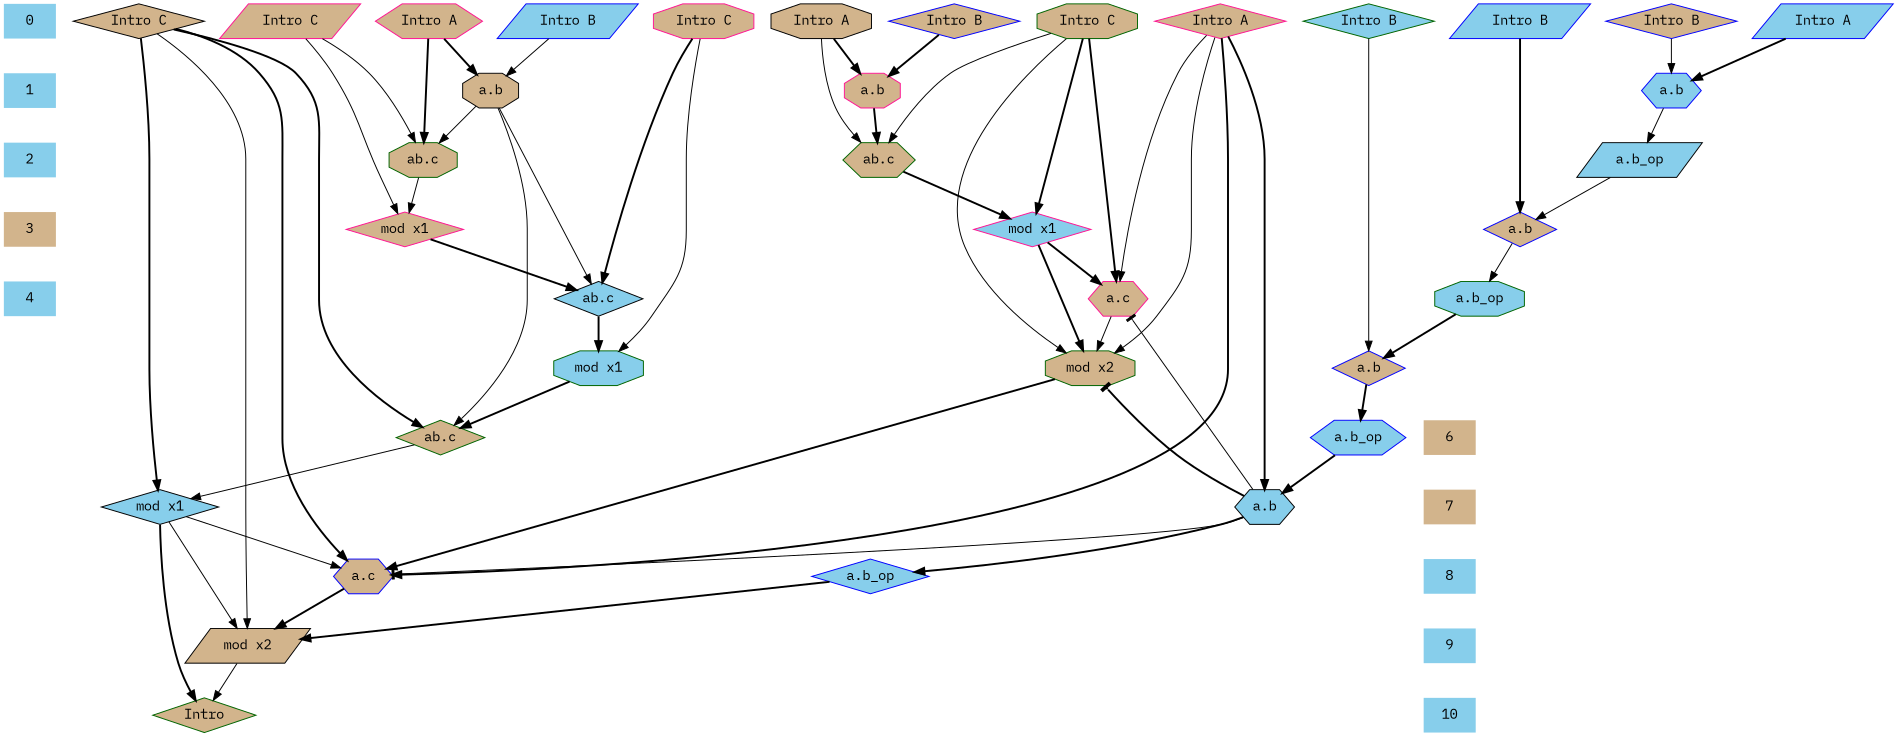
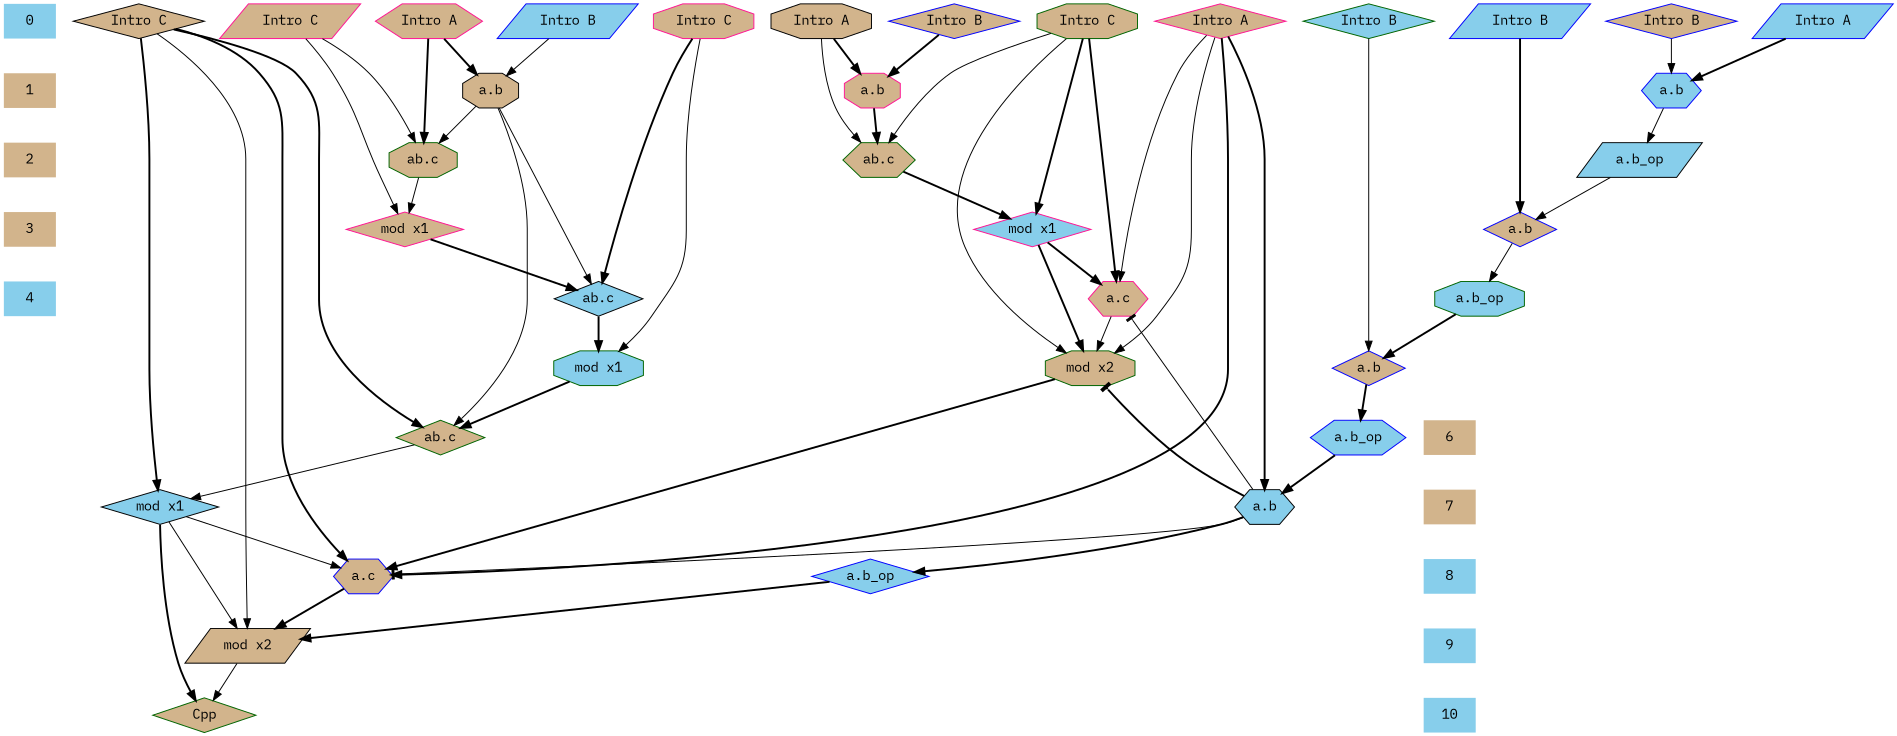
  digraph {
    fontname="IBM Plex Mono"
    ranksep=.5
    node [color=blue fillcolor=tan fontname="IBM Plex Mono" shape=diamond style=filled]
    edge [fontname="IBM Plex Mono" style=bold]
    0 [fillcolor=skyblue shape=plaintext]
    n2 [color=black label="Intro A" shape=octagon]
    n3 [fillcolor=skyblue label="Intro A" shape=parallelogram]
    n4 [label="Intro B"]
    n5 [color=darkgreen fillcolor=skyblue label="Intro B"]
    n6 [color=deeppink label="Intro A"]
    n7 [label="Intro B"]
    n8 [color=deeppink label="Intro A" shape=hexagon]
    n9 [fillcolor=skyblue label="Intro B" shape=parallelogram]
    n10 [fillcolor=skyblue label="Intro B" shape=parallelogram]
    n11 [color=darkgreen label="Intro C" shape=octagon]
    n12 [color=deeppink label="Intro C" shape=octagon]
    n13 [color=black label="Intro C"]
    n14 [color=deeppink label="Intro C" shape=parallelogram]
-   1 [color=darkgreen fillcolor=skyblue shape=plaintext]
+   1 [color=darkgreen shape=plaintext]
    n16 [fillcolor=skyblue label="a.b" shape=hexagon]
    n17 [color=black label="a.b" shape=octagon]
    n18 [color=deeppink label="a.b" shape=octagon]
-   2 [color=darkgreen fillcolor=skyblue shape=plaintext]
+   2 [color=darkgreen shape=plaintext]
    n20 [color=darkgreen label="ab.c" shape=octagon]
    n21 [color=darkgreen label="ab.c" shape=hexagon]
    n22 [color=black fillcolor=skyblue label="a.b_op" shape=parallelogram]
    3 [shape=plaintext]
    n24 [color=deeppink label="mod x1"]
    n25 [color=deeppink fillcolor=skyblue label="mod x1"]
    n26 [label="a.b"]
    4 [color=black fillcolor=skyblue shape=plaintext]
    n28 [color=black fillcolor=skyblue label="ab.c"]
    n29 [color=deeppink label="a.c" shape=hexagon]
    n30 [color=darkgreen fillcolor=skyblue label="a.b_op" shape=octagon]
    n31 [color=darkgreen fillcolor=skyblue label="mod x1" shape=octagon]
    n32 [color=darkgreen label="mod x2" shape=octagon]
    n33 [label="a.b"]
    6 [color=black shape=plaintext]
    n35 [color=darkgreen label="ab.c"]
    n36 [fillcolor=skyblue label="a.b_op" shape=hexagon]
    7 [shape=plaintext]
    n38 [color=black fillcolor=skyblue label="mod x1"]
    n39 [color=black fillcolor=skyblue label="a.b" shape=hexagon]
    8 [color=deeppink fillcolor=skyblue shape=plaintext]
    n41 [label="a.c" shape=hexagon]
    n42 [fillcolor=skyblue label="a.b_op"]
    9 [color=deeppink fillcolor=skyblue shape=plaintext]
    n44 [color=black label="mod x2" shape=parallelogram]
    10 [color=black fillcolor=skyblue shape=plaintext]
-   n46 [color=darkgreen label=Intro]
+   n46 [color=darkgreen label=Cpp]
    subgraph sub_1 {
      rank=same
      0
      n2
      n3
      n4
      n5
      n6
      n7
      n8
      n9
      n10
      n11
      n12
      n13
      n14
    }
    subgraph sub_2 {
      rank=same
      1
      n16
      n17
      n18
    }
    subgraph sub_3 {
      rank=same
      2
      n20
      n21
      n22
    }
    subgraph sub_4 {
      rank=same
      3
      n24
      n25
      n26
    }
    subgraph sub_5 {
      rank=same
      4
      n28
      n29
      n30
    }
    subgraph sub_6 {
      rank=same
      n31
      n32
      n33
    }
    subgraph sub_7 {
      rank=same
      6
      n35
      n36
    }
    subgraph sub_8 {
      rank=same
      7
      n38
      n39
    }
    subgraph sub_9 {
      rank=same
      8
      n41
      n42
    }
    subgraph sub_10 {
      rank=same
      9
      n44
    }
    subgraph sub_11 {
      rank=same
      10
      n46
    }
    0 -> 1 [style=invis]
    n2 -> n18
    n2 -> n21 [style=solid]
    n3 -> n16
    n4 -> n16 [style=solid]
    n5 -> n33 [style=solid]
    n6 -> n29 [style=solid]
    n6 -> n32 [style=solid]
    n6 -> n39
    n6 -> n41
    n7 -> n18
    n8 -> n17
    n8 -> n20
    n9 -> n26
    n10 -> n17 [style=solid]
    n11 -> n21 [style=solid]
    n11 -> n25
    n11 -> n29
    n11 -> n32 [style=solid]
    n12 -> n28
    n12 -> n31 [style=solid]
    n13 -> n35
    n13 -> n38
    n13 -> n41
    n13 -> n44 [style=solid]
    n14 -> n20 [style=solid]
    n14 -> n24 [style=solid]
    1 -> 2 [style=invis]
    n16 -> n22 [style=solid]
    n17 -> n20 [style=solid]
    n17 -> n28 [style=solid]
    n17 -> n35 [style=solid]
    n18 -> n21
    2 -> 3 [style=invis]
    n20 -> n24 [style=solid]
    n21 -> n25
    n22 -> n26 [style=solid]
    3 -> 4 [style=invis]
    n24 -> n28
    n25 -> n29
    n25 -> n32
    n26 -> n30 [style=solid]
    n28 -> n31
    n29 -> n32 [style=solid]
    n30 -> n33
    n31 -> n35
    n32 -> n41
    n33 -> n36
    6 -> 7 [style=invis]
    n35 -> n38 [style=solid]
    n36 -> n39
    7 -> 8 [style=invis]
    n38 -> n41 [style=solid]
    n38 -> n44 [style=solid]
    n38 -> n46
    n39 -> n29 [arrowhead=tee style=solid]
    n39 -> n32 [arrowhead=tee]
    n39 -> n41 [arrowhead=tee style=solid]
    n39 -> n42
    8 -> 9 [style=invis]
    n41 -> n44
    n42 -> n44
    9 -> 10 [style=invis]
    n44 -> n46 [style=solid]
  }
